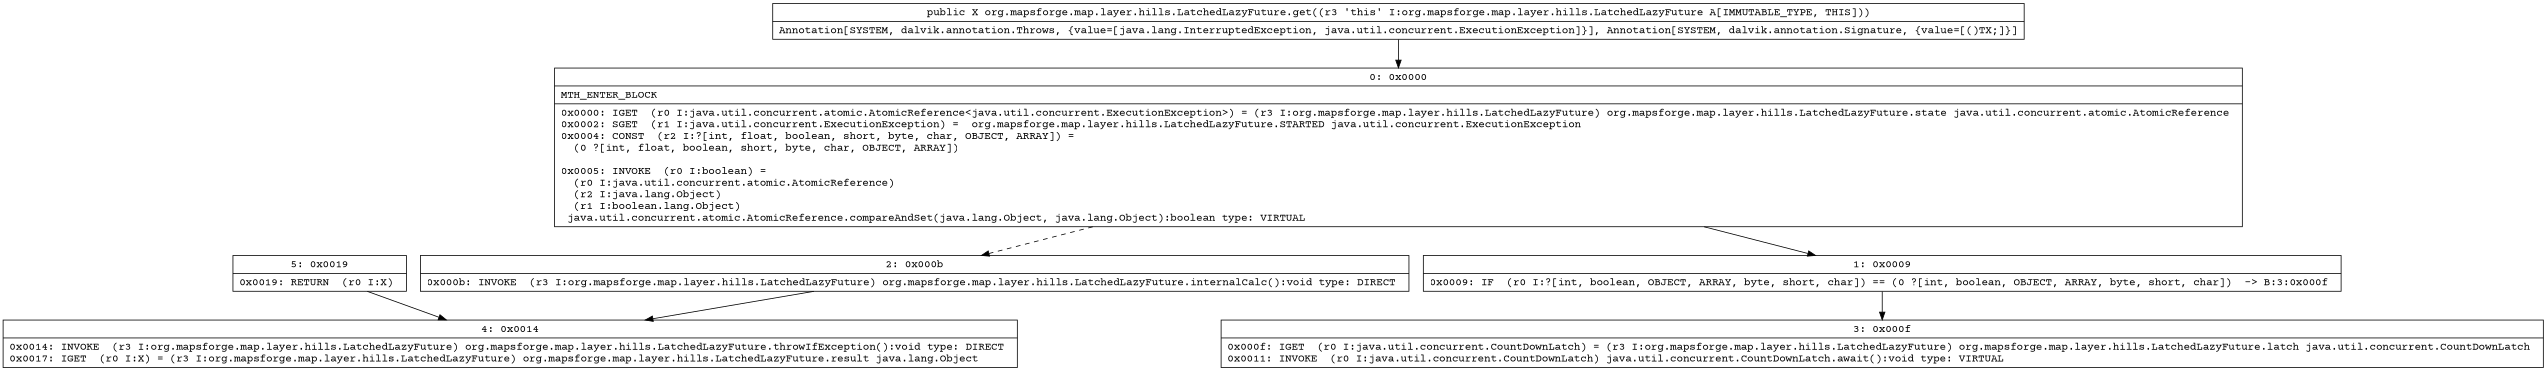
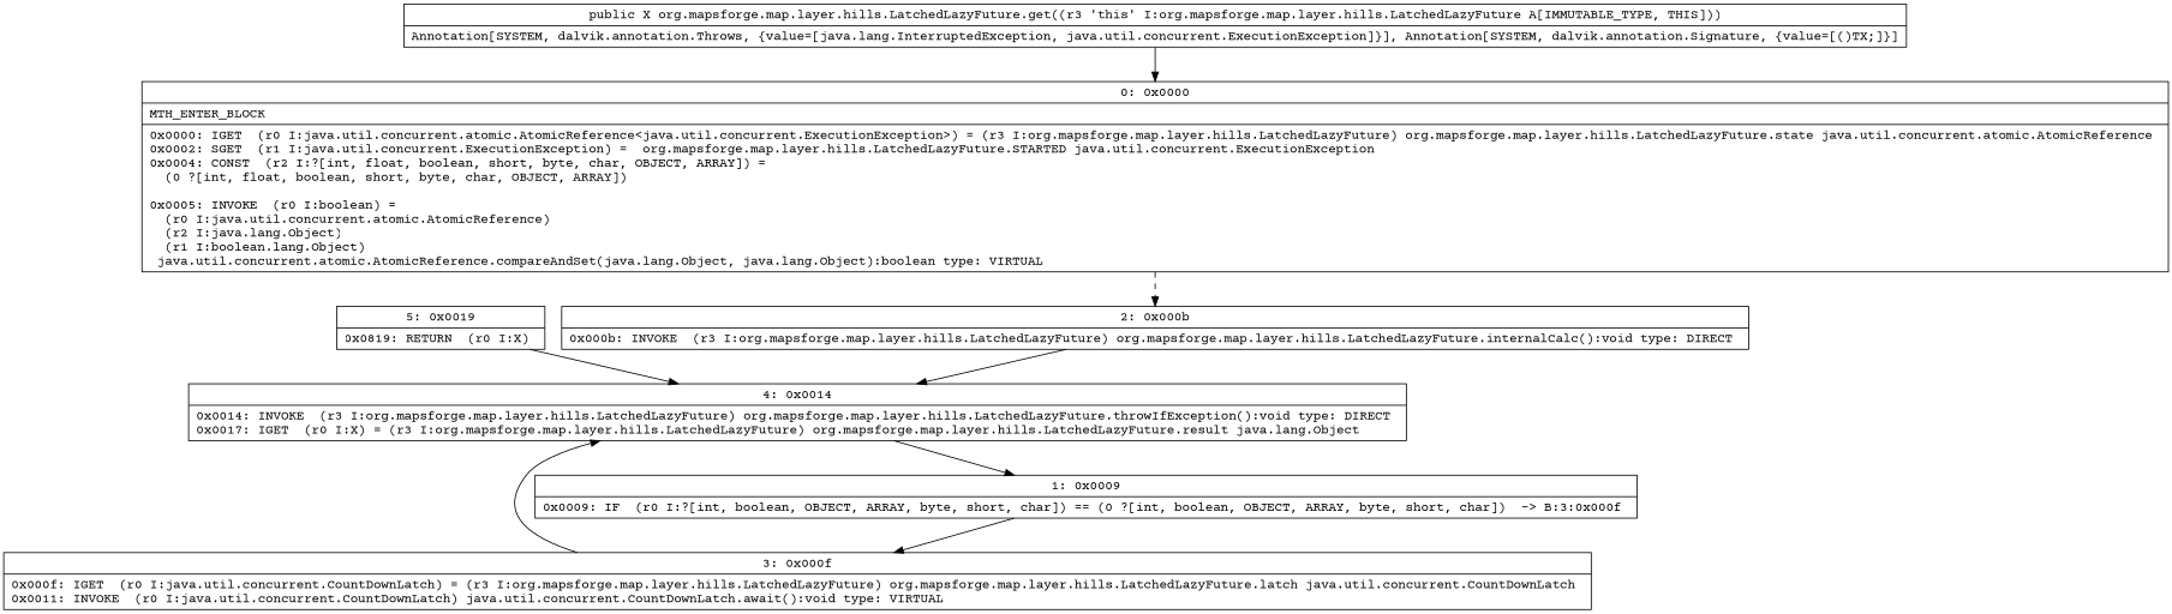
  digraph {
    fontname="Courier Prime"
    node [fontname="Courier Prime" shape=record]
    edge [fontname="Courier Prime"]
    n1 [label="{0\:\ 0x0000|MTH_ENTER_BLOCK\l|0x0000: IGET  (r0 I:java.util.concurrent.atomic.AtomicReference\<java.util.concurrent.ExecutionException\>) = (r3 I:org.mapsforge.map.layer.hills.LatchedLazyFuture) org.mapsforge.map.layer.hills.LatchedLazyFuture.state java.util.concurrent.atomic.AtomicReference \l0x0002: SGET  (r1 I:java.util.concurrent.ExecutionException) =  org.mapsforge.map.layer.hills.LatchedLazyFuture.STARTED java.util.concurrent.ExecutionException \l0x0004: CONST  (r2 I:?[int, float, boolean, short, byte, char, OBJECT, ARRAY]) = \l  (0 ?[int, float, boolean, short, byte, char, OBJECT, ARRAY])\l \l0x0005: INVOKE  (r0 I:boolean) = \l  (r0 I:java.util.concurrent.atomic.AtomicReference)\l  (r2 I:java.lang.Object)\l  (r1 I:boolean.lang.Object)\l java.util.concurrent.atomic.AtomicReference.compareAndSet(java.lang.Object, java.lang.Object):boolean type: VIRTUAL \l}"]
    n2 [label="{1\:\ 0x0009|0x0009: IF  (r0 I:?[int, boolean, OBJECT, ARRAY, byte, short, char]) == (0 ?[int, boolean, OBJECT, ARRAY, byte, short, char])  \-\> B:3:0x000f \l}"]
    n3 [label="{2\:\ 0x000b|0x000b: INVOKE  (r3 I:org.mapsforge.map.layer.hills.LatchedLazyFuture) org.mapsforge.map.layer.hills.LatchedLazyFuture.internalCalc():void type: DIRECT \l}"]
    n4 [label="{3\:\ 0x000f|0x000f: IGET  (r0 I:java.util.concurrent.CountDownLatch) = (r3 I:org.mapsforge.map.layer.hills.LatchedLazyFuture) org.mapsforge.map.layer.hills.LatchedLazyFuture.latch java.util.concurrent.CountDownLatch \l0x0011: INVOKE  (r0 I:java.util.concurrent.CountDownLatch) java.util.concurrent.CountDownLatch.await():void type: VIRTUAL \l}"]
    n5 [label="{4\:\ 0x0014|0x0014: INVOKE  (r3 I:org.mapsforge.map.layer.hills.LatchedLazyFuture) org.mapsforge.map.layer.hills.LatchedLazyFuture.throwIfException():void type: DIRECT \l0x0017: IGET  (r0 I:X) = (r3 I:org.mapsforge.map.layer.hills.LatchedLazyFuture) org.mapsforge.map.layer.hills.LatchedLazyFuture.result java.lang.Object \l}"]
-   n6 [label="{5\:\ 0x0019|0x0019: RETURN  (r0 I:X) \l}"]
+   n6 [label="{5\:\ 0x0019|0x0819: RETURN  (r0 I:X) \l}"]
    n7 [label="{public X org.mapsforge.map.layer.hills.LatchedLazyFuture.get((r3 'this' I:org.mapsforge.map.layer.hills.LatchedLazyFuture A[IMMUTABLE_TYPE, THIS]))  | Annotation[SYSTEM, dalvik.annotation.Throws, \{value=[java.lang.InterruptedException, java.util.concurrent.ExecutionException]\}], Annotation[SYSTEM, dalvik.annotation.Signature, \{value=[()TX;]\}]\l}"]
-   n1 -> n2
+   n5 -> n2
    n1 -> n3 [style=dashed]
    n2 -> n4
    n3 -> n5
+   n4 -> n5
    n6 -> n5
    n7 -> n1
  }
